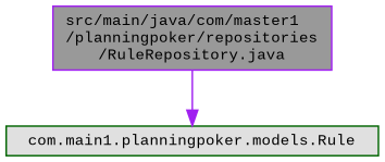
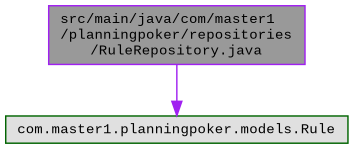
  digraph {
    fontname="Liberation Mono"
    node [fontname="Liberation Mono" fontsize=10 shape=box style=filled]
    n1 [color=purple fillcolor=grey60 fontcolor=black height=0.2 label="src/main/java/com/master1\l/planningpoker/repositories\l/RuleRepository.java" width=0.4]
-   n2 [color=darkgreen fillcolor="#E0E0E0" height=0.2 label="com.main1.planningpoker.models.Rule" width=0.4]
+   n2 [color=darkgreen fillcolor="#E0E0E0" height=0.2 label="com.master1.planningpoker.models.Rule" width=0.4]
    n1 -> n2 [color=purple fontname="Liberation Mono" fontsize=10 labelfontname=Helvetica labelfontsize=10 style=solid]
  }
